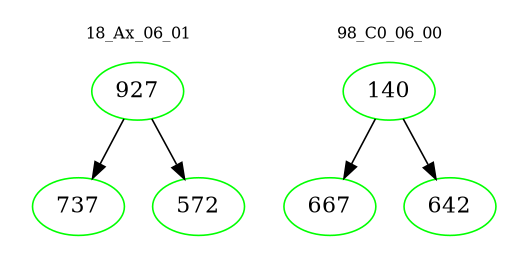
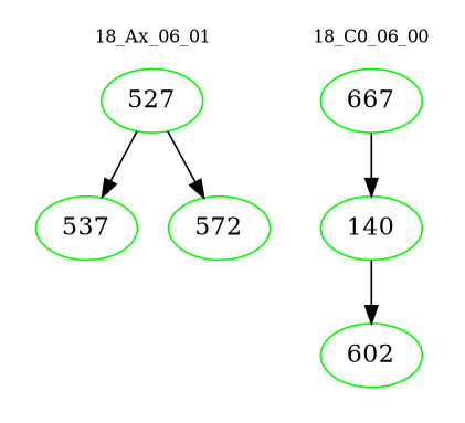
  digraph {
    node [color=green]
    edge [color=black]
-   n1 [label=927]
-   n2 [label=737]
+   n1 [label=527]
+   n2 [label=537]
    n3 [label=572]
    n4 [label=140]
    n5 [label=667]
-   n6 [label=642]
+   n6 [label=602]
    subgraph cluster_1 {
      color=white
      fontsize=10
      label="18_Ax_06_01"
      n1
      n2
      n3
    }
    subgraph cluster_2 {
      color=white
      fontsize=10
-     label="98_C0_06_00"
+     label="18_C0_06_00"
      n4
      n5
      n6
    }
    n1 -> n2
    n1 -> n3
-   n4 -> n5
+   n5 -> n4
    n4 -> n6
  }
